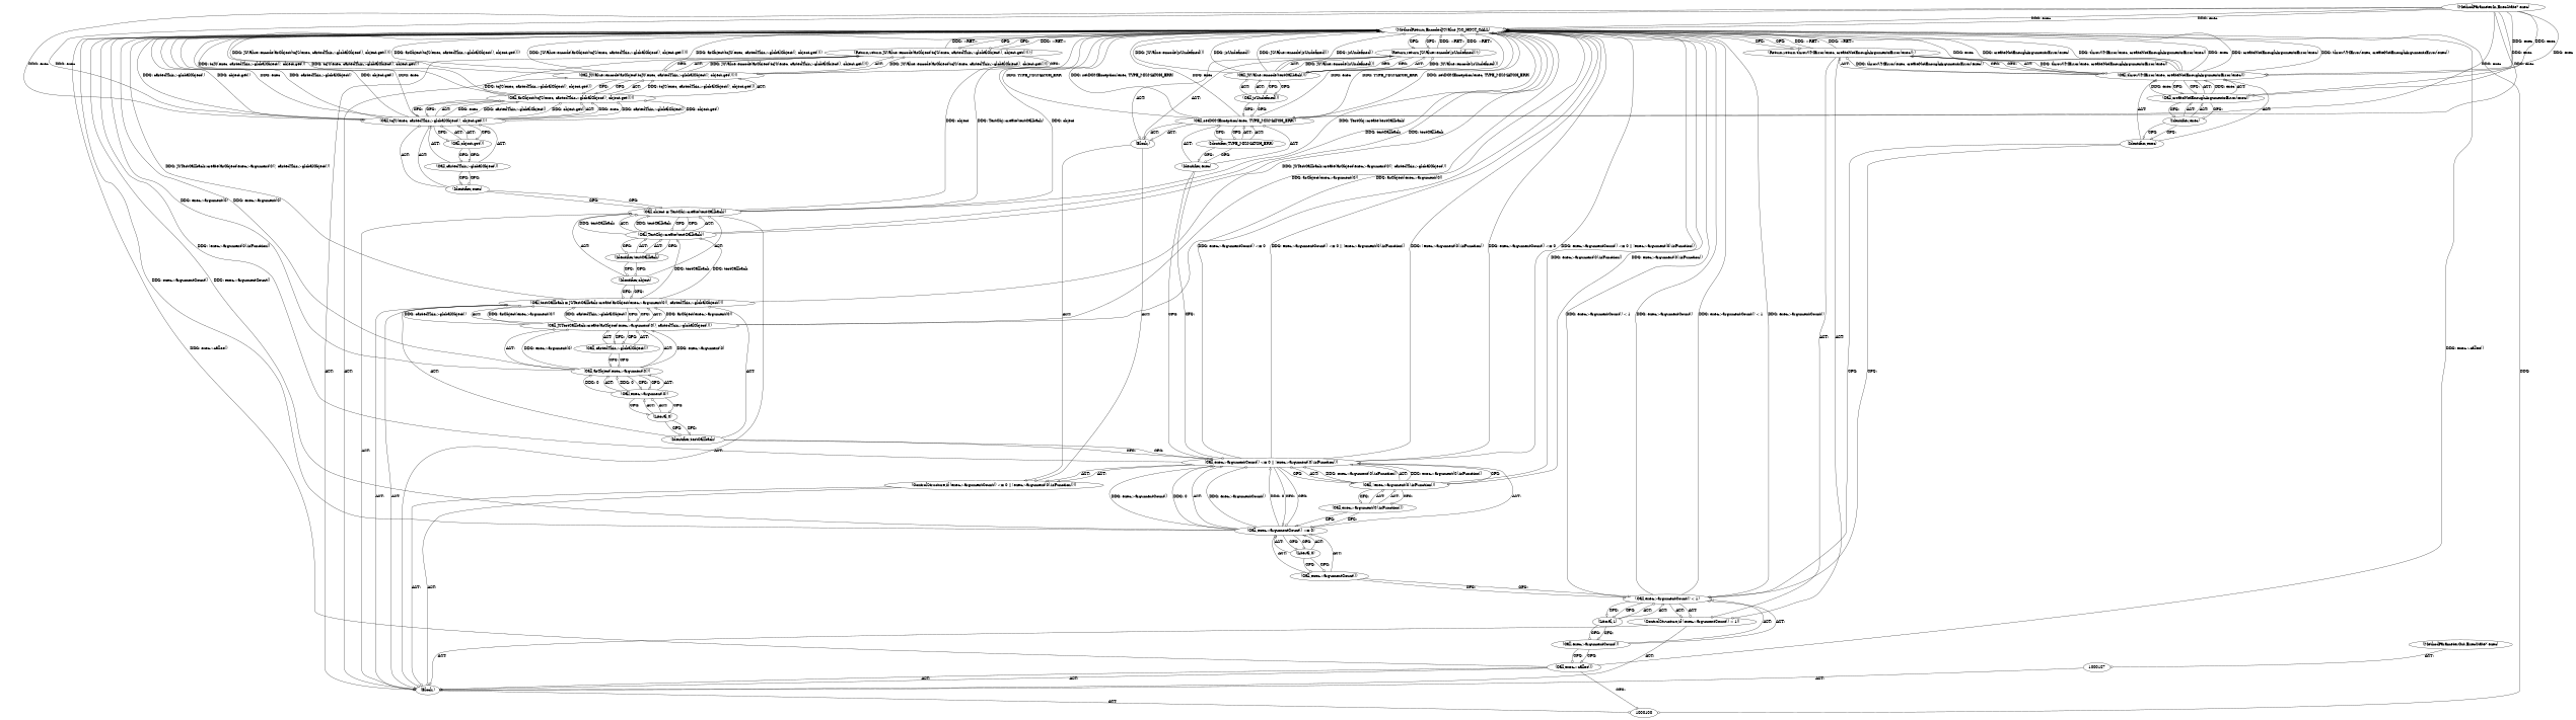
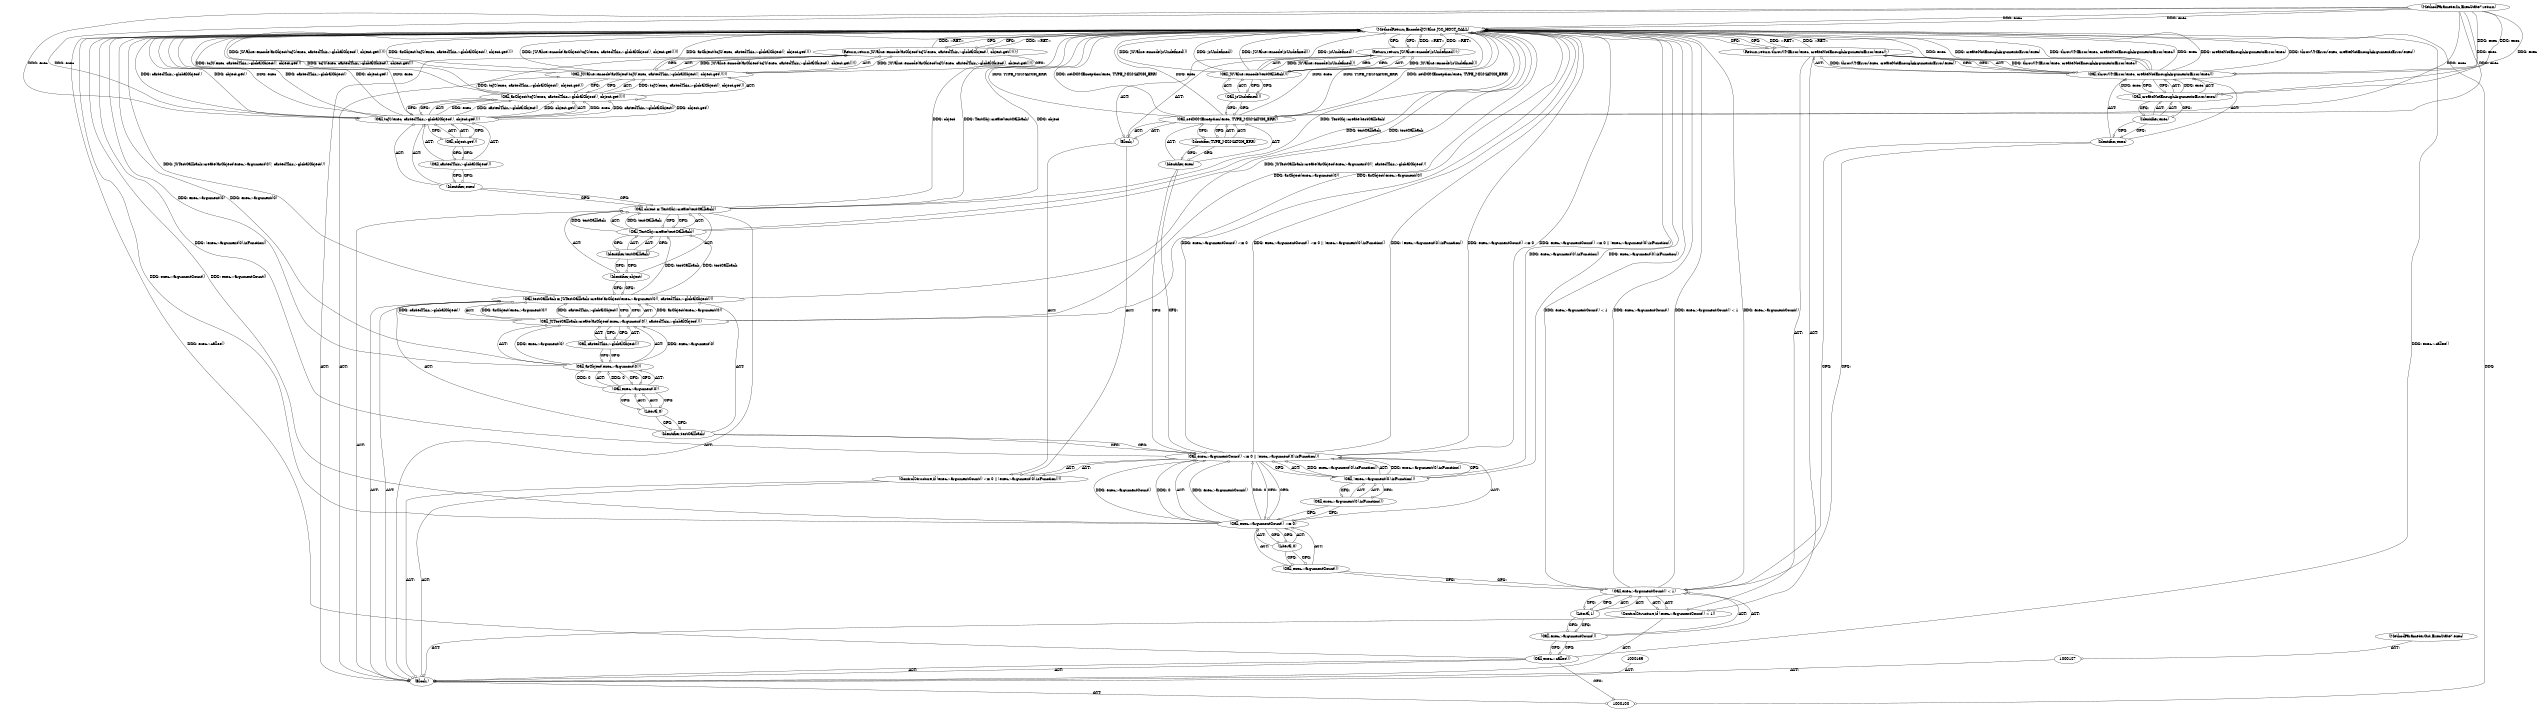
  digraph {
    edge [arrowhead=odot]
    n1 [label="(MethodReturn,EncodedJSValue JSC_HOST_CALL)"]
    n2 [label="(Return,return JSValue::encode(asObject(toJS(exec, castedThis->globalObject(), object.get())));)"]
    n3 [label="(Return,return throwVMError(exec, createNotEnoughArgumentsError(exec));)"]
    n4 [label="(Return,return JSValue::encode(jsUndefined());)"]
    1000100
    n6 [label="(Block,)"]
    n7 [label="(Call,JSValue::encode(asObject(toJS(exec, castedThis->globalObject(), object.get()))))"]
    n8 [label="(Call,throwVMError(exec, createNotEnoughArgumentsError(exec)))"]
    n9 [label="(ControlStructure,if (exec->argumentCount() < 1))"]
    n10 [label="(Block,)"]
    n11 [label="(Call,JSValue::encode(testCallback()))"]
-   n12 [label="(MethodParameterIn,ExecState* exec)"]
+   n12 [label="(MethodParameterIn,ExecState* return)"]
    n13 [label="(Call,toJS(exec, castedThis->globalObject(), object.get()))"]
    n14 [label="(Call,createNotEnoughArgumentsError(exec))"]
    n15 [label="(Call,setDOMException(exec, TYPE_MISMATCH_ERR))"]
    n16 [label="(Call,asObject(toJS(exec, castedThis->globalObject(), object.get())))"]
    n17 [label="(Call,object.get())"]
    n18 [label="(Identifier,exec)"]
    n19 [label="(Identifier,TYPE_MISMATCH_ERR)"]
    n20 [label="(MethodParameterOut,ExecState* exec)"]
    1000127
    n22 [label="(Call,testCallback = JSTestCallback::create(asObject(exec->argument(0)), castedThis->globalObject()))"]
    n23 [label="(Call,JSTestCallback::create(asObject(exec->argument(0)), castedThis->globalObject()))"]
    n24 [label="(Call,TestObj::create(testCallback))"]
    n25 [label="(Call,castedThis->globalObject())"]
    n26 [label="(Call,object = TestObj::create(testCallback))"]
    n27 [label="(Identifier,testCallback)"]
    n28 [label="(Identifier,testCallback)"]
    n29 [label="(Call,exec->argumentCount() <= 0 || !exec->argument(0).isFunction())"]
    n30 [label="(Call,exec->argumentCount() <= 0)"]
    n31 [label="(Call,!exec->argument(0).isFunction())"]
    n32 [label="(ControlStructure,if (exec->argumentCount() <= 0 || !exec->argument(0).isFunction()))"]
    n33 [label="(Call,asObject(exec->argument(0)))"]
    n34 [label="(Call,exec->argument(0))"]
    n35 [label="(Literal,0)"]
    n36 [label="(Identifier,object)"]
    n37 [label="(Call,castedThis->globalObject())"]
    n38 [label="(Identifier,exec)"]
    n39 [label="(Call,exec->callee())"]
    n40 [label="(Literal,1)"]
    n41 [label="(Call,exec->argumentCount() < 1)"]
    n42 [label="(Call,exec->argumentCount())"]
    n43 [label="(Identifier,exec)"]
    n44 [label="(Literal,0)"]
    n45 [label="(Call,exec->argumentCount())"]
    n46 [label="(Call,exec->argument(0).isFunction())"]
    n47 [label="(Identifier,exec)"]
    n48 [label="(Call,jsUndefined())"]
+   1000135
    n1 -> n2 [label="CFG: "]
    n1 -> n2 [label="CFG: "]
    n1 -> n3 [arrowhead=onormal label="CFG: "]
    n1 -> n3 [arrowhead=onormal label="CFG: "]
    n1 -> n4 [arrowhead=onormal label="CFG: "]
    n1 -> n4 [arrowhead=onormal label="CFG: "]
    n1 -> 1000100 [label="DDG: "]
    n2 -> n1 [label="DDG: <RET>"]
    n2 -> n1 [label="DDG: <RET>"]
    n2 -> n6 [label="AST: "]
    n2 -> n6 [label="AST: "]
    n2 -> n7 [label="CFG: "]
    n2 -> n7 [label="CFG: "]
    n3 -> n1 [label="DDG: <RET>"]
    n3 -> n1 [label="DDG: <RET>"]
    n3 -> n8 [label="CFG: "]
    n3 -> n8 [label="CFG: "]
    n3 -> n9 [label="AST: "]
    n3 -> n9 [label="AST: "]
    n4 -> n1 [arrowhead=onormal label="DDG: <RET>"]
    n4 -> n1 [label="DDG: <RET>"]
    n4 -> n10 [arrowhead=onormal label="AST: "]
    n4 -> n10 [label="AST: "]
    n4 -> n11 [label="CFG: "]
    n4 -> n11 [arrowhead=onormal label="CFG: "]
    n6 -> 1000100 [label="AST: "]
    n7 -> n1 [arrowhead=onormal label="DDG: asObject(toJS(exec, castedThis->globalObject(), object.get()))"]
    n7 -> n1 [arrowhead=onormal label="DDG: JSValue::encode(asObject(toJS(exec, castedThis->globalObject(), object.get())))"]
    n7 -> n1 [arrowhead=onormal label="DDG: asObject(toJS(exec, castedThis->globalObject(), object.get()))"]
    n7 -> n1 [label="DDG: JSValue::encode(asObject(toJS(exec, castedThis->globalObject(), object.get())))"]
    n7 -> n2 [arrowhead=onormal label="AST: "]
    n7 -> n2 [label="DDG: JSValue::encode(asObject(toJS(exec, castedThis->globalObject(), object.get())))"]
    n7 -> n2 [label="AST: "]
    n7 -> n2 [label="DDG: JSValue::encode(asObject(toJS(exec, castedThis->globalObject(), object.get())))"]
    n7 -> n16 [label="CFG: "]
    n7 -> n16 [arrowhead=onormal label="CFG: "]
    n8 -> n1 [label="DDG: exec"]
    n8 -> n1 [arrowhead=onormal label="DDG: createNotEnoughArgumentsError(exec)"]
    n8 -> n1 [arrowhead=onormal label="DDG: throwVMError(exec, createNotEnoughArgumentsError(exec))"]
    n8 -> n1 [label="DDG: exec"]
    n8 -> n1 [arrowhead=onormal label="DDG: createNotEnoughArgumentsError(exec)"]
    n8 -> n1 [arrowhead=onormal label="DDG: throwVMError(exec, createNotEnoughArgumentsError(exec))"]
    n8 -> n3 [arrowhead=onormal label="AST: "]
    n8 -> n3 [arrowhead=onormal label="DDG: throwVMError(exec, createNotEnoughArgumentsError(exec))"]
    n8 -> n3 [arrowhead=onormal label="AST: "]
    n8 -> n3 [label="DDG: throwVMError(exec, createNotEnoughArgumentsError(exec))"]
    n8 -> n14 [arrowhead=onormal label="CFG: "]
    n8 -> n14 [label="CFG: "]
    n9 -> n6 [arrowhead=onormal label="AST: "]
    n9 -> n6 [arrowhead=onormal label="AST: "]
    n10 -> n32 [arrowhead=onormal label="AST: "]
    n10 -> n32 [label="AST: "]
    n11 -> n1 [arrowhead=onormal label="DDG: JSValue::encode(jsUndefined())"]
    n11 -> n1 [label="DDG: jsUndefined()"]
    n11 -> n1 [arrowhead=onormal label="DDG: JSValue::encode(jsUndefined())"]
    n11 -> n1 [label="DDG: jsUndefined()"]
    n11 -> n4 [label="AST: "]
    n11 -> n4 [label="DDG: JSValue::encode(jsUndefined())"]
    n11 -> n4 [arrowhead=onormal label="AST: "]
    n11 -> n4 [arrowhead=onormal label="DDG: JSValue::encode(jsUndefined())"]
    n11 -> n48 [arrowhead=onormal label="CFG: "]
    n11 -> n48 [arrowhead=onormal label="CFG: "]
    n12 -> n1 [label="DDG: exec"]
    n12 -> n1 [arrowhead=onormal label="DDG: exec"]
    n12 -> n8 [label="DDG: exec"]
    n12 -> n8 [arrowhead=onormal label="DDG: exec"]
    n12 -> n13 [label="DDG: exec"]
    n12 -> n13 [arrowhead=onormal label="DDG: exec"]
    n12 -> n14 [label="DDG: exec"]
    n12 -> n14 [label="DDG: exec"]
    n12 -> n15 [label="DDG: exec"]
    n12 -> n15 [label="DDG: exec"]
    n13 -> n1 [label="DDG: object.get()"]
    n13 -> n1 [label="DDG: exec"]
    n13 -> n1 [arrowhead=onormal label="DDG: castedThis->globalObject()"]
    n13 -> n1 [arrowhead=onormal label="DDG: object.get()"]
    n13 -> n1 [arrowhead=onormal label="DDG: exec"]
    n13 -> n1 [arrowhead=onormal label="DDG: castedThis->globalObject()"]
    n13 -> n16 [label="AST: "]
    n13 -> n16 [arrowhead=onormal label="DDG: exec"]
    n13 -> n16 [arrowhead=onormal label="DDG: castedThis->globalObject()"]
    n13 -> n16 [label="DDG: object.get()"]
    n13 -> n16 [label="AST: "]
    n13 -> n16 [label="DDG: exec"]
    n13 -> n16 [label="DDG: castedThis->globalObject()"]
    n13 -> n16 [label="DDG: object.get()"]
    n13 -> n17 [label="CFG: "]
    n13 -> n17 [arrowhead=onormal label="CFG: "]
    n14 -> n8 [arrowhead=onormal label="AST: "]
    n14 -> n8 [arrowhead=onormal label="DDG: exec"]
    n14 -> n8 [arrowhead=onormal label="AST: "]
    n14 -> n8 [arrowhead=onormal label="DDG: exec"]
    n14 -> n18 [label="CFG: "]
    n14 -> n18 [label="CFG: "]
    n15 -> n1 [label="DDG: TYPE_MISMATCH_ERR"]
    n15 -> n1 [arrowhead=onormal label="DDG: setDOMException(exec, TYPE_MISMATCH_ERR)"]
    n15 -> n1 [label="DDG: exec"]
    n15 -> n1 [arrowhead=onormal label="DDG: TYPE_MISMATCH_ERR"]
    n15 -> n1 [arrowhead=onormal label="DDG: setDOMException(exec, TYPE_MISMATCH_ERR)"]
    n15 -> n1 [label="DDG: exec"]
    n15 -> n10 [arrowhead=onormal label="AST: "]
    n15 -> n10 [arrowhead=onormal label="AST: "]
    n15 -> n19 [label="CFG: "]
    n15 -> n19 [label="CFG: "]
    n16 -> n1 [label="DDG: toJS(exec, castedThis->globalObject(), object.get())"]
    n16 -> n1 [arrowhead=onormal label="DDG: toJS(exec, castedThis->globalObject(), object.get())"]
    n16 -> n7 [label="AST: "]
    n16 -> n7 [label="DDG: toJS(exec, castedThis->globalObject(), object.get())"]
    n16 -> n7 [arrowhead=onormal label="AST: "]
    n16 -> n7 [arrowhead=onormal label="DDG: toJS(exec, castedThis->globalObject(), object.get())"]
    n16 -> n13 [arrowhead=onormal label="CFG: "]
    n16 -> n13 [arrowhead=onormal label="CFG: "]
    n17 -> n13 [label="AST: "]
    n17 -> n13 [arrowhead=onormal label="AST: "]
    n17 -> n37 [label="CFG: "]
    n17 -> n37 [arrowhead=onormal label="CFG: "]
    n18 -> n14 [arrowhead=onormal label="AST: "]
    n18 -> n14 [arrowhead=onormal label="AST: "]
    n18 -> n43 [arrowhead=onormal label="CFG: "]
    n18 -> n43 [arrowhead=onormal label="CFG: "]
    n19 -> n15 [arrowhead=onormal label="AST: "]
    n19 -> n15 [label="AST: "]
    n19 -> n47 [label="CFG: "]
    n19 -> n47 [arrowhead=onormal label="CFG: "]
    n20 -> 1000127 [label="AST: "]
    1000127 -> n6 [label="AST: "]
    n22 -> n1 [arrowhead=onormal label="DDG: JSTestCallback::create(asObject(exec->argument(0)), castedThis->globalObject())"]
    n22 -> n1 [label="DDG: JSTestCallback::create(asObject(exec->argument(0)), castedThis->globalObject())"]
    n22 -> n6 [arrowhead=onormal label="AST: "]
    n22 -> n6 [arrowhead=onormal label="AST: "]
    n22 -> n23 [label="CFG: "]
    n22 -> n23 [arrowhead=onormal label="CFG: "]
    n22 -> n24 [arrowhead=onormal label="DDG: testCallback"]
    n22 -> n24 [label="DDG: testCallback"]
    n23 -> n1 [label="DDG: asObject(exec->argument(0))"]
    n23 -> n1 [arrowhead=onormal label="DDG: asObject(exec->argument(0))"]
    n23 -> n22 [arrowhead=onormal label="AST: "]
    n23 -> n22 [arrowhead=onormal label="DDG: asObject(exec->argument(0))"]
    n23 -> n22 [label="DDG: castedThis->globalObject()"]
    n23 -> n22 [label="AST: "]
    n23 -> n22 [label="DDG: asObject(exec->argument(0))"]
    n23 -> n22 [arrowhead=onormal label="DDG: castedThis->globalObject()"]
    n23 -> n25 [arrowhead=onormal label="CFG: "]
    n23 -> n25 [arrowhead=onormal label="CFG: "]
    n24 -> n1 [label="DDG: testCallback"]
    n24 -> n1 [label="DDG: testCallback"]
    n24 -> n26 [label="AST: "]
    n24 -> n26 [arrowhead=onormal label="DDG: testCallback"]
    n24 -> n26 [arrowhead=onormal label="AST: "]
    n24 -> n26 [arrowhead=onormal label="DDG: testCallback"]
    n24 -> n27 [label="CFG: "]
    n24 -> n27 [label="CFG: "]
    n25 -> n23 [label="AST: "]
    n25 -> n23 [label="AST: "]
    n25 -> n33 [arrowhead=onormal label="CFG: "]
    n25 -> n33 [label="CFG: "]
    n26 -> n1 [arrowhead=onormal label="DDG: TestObj::create(testCallback)"]
    n26 -> n1 [arrowhead=onormal label="DDG: object"]
    n26 -> n1 [arrowhead=onormal label="DDG: TestObj::create(testCallback)"]
    n26 -> n1 [label="DDG: object"]
    n26 -> n6 [label="AST: "]
    n26 -> n6 [label="AST: "]
    n26 -> n24 [label="CFG: "]
    n26 -> n24 [label="CFG: "]
    n27 -> n24 [arrowhead=onormal label="AST: "]
    n27 -> n24 [arrowhead=onormal label="AST: "]
    n27 -> n36 [label="CFG: "]
    n27 -> n36 [label="CFG: "]
    n28 -> n22 [arrowhead=onormal label="AST: "]
    n28 -> n22 [label="AST: "]
    n28 -> n29 [label="CFG: "]
    n28 -> n29 [label="CFG: "]
    n29 -> n1 [arrowhead=onormal label="DDG: exec->argumentCount() <= 0 || !exec->argument(0).isFunction()"]
    n29 -> n1 [arrowhead=onormal label="DDG: !exec->argument(0).isFunction()"]
    n29 -> n1 [arrowhead=onormal label="DDG: exec->argumentCount() <= 0"]
    n29 -> n1 [label="DDG: exec->argumentCount() <= 0 || !exec->argument(0).isFunction()"]
    n29 -> n1 [arrowhead=onormal label="DDG: !exec->argument(0).isFunction()"]
    n29 -> n1 [arrowhead=onormal label="DDG: exec->argumentCount() <= 0"]
    n29 -> n30 [arrowhead=onormal label="CFG: "]
    n29 -> n30 [label="CFG: "]
    n29 -> n31 [label="CFG: "]
    n29 -> n31 [arrowhead=onormal label="CFG: "]
    n29 -> n32 [arrowhead=onormal label="AST: "]
    n29 -> n32 [arrowhead=onormal label="AST: "]
    n30 -> n1 [arrowhead=onormal label="DDG: exec->argumentCount()"]
    n30 -> n1 [arrowhead=onormal label="DDG: exec->argumentCount()"]
    n30 -> n29 [label="AST: "]
    n30 -> n29 [arrowhead=onormal label="DDG: exec->argumentCount()"]
    n30 -> n29 [label="DDG: 0"]
    n30 -> n29 [arrowhead=onormal label="AST: "]
    n30 -> n29 [label="DDG: exec->argumentCount()"]
    n30 -> n29 [arrowhead=onormal label="DDG: 0"]
    n30 -> n44 [label="CFG: "]
    n30 -> n44 [label="CFG: "]
    n31 -> n1 [label="DDG: exec->argument(0).isFunction()"]
    n31 -> n1 [label="DDG: exec->argument(0).isFunction()"]
    n31 -> n29 [label="AST: "]
    n31 -> n29 [arrowhead=onormal label="DDG: exec->argument(0).isFunction()"]
    n31 -> n29 [arrowhead=onormal label="AST: "]
    n31 -> n29 [arrowhead=onormal label="DDG: exec->argument(0).isFunction()"]
    n31 -> n46 [label="CFG: "]
    n31 -> n46 [arrowhead=onormal label="CFG: "]
    n32 -> n6 [label="AST: "]
    n32 -> n6 [label="AST: "]
    n33 -> n1 [arrowhead=onormal label="DDG: exec->argument(0)"]
    n33 -> n1 [label="DDG: exec->argument(0)"]
    n33 -> n23 [arrowhead=onormal label="AST: "]
    n33 -> n23 [arrowhead=onormal label="DDG: exec->argument(0)"]
    n33 -> n23 [label="AST: "]
    n33 -> n23 [label="DDG: exec->argument(0)"]
    n33 -> n34 [arrowhead=onormal label="CFG: "]
    n33 -> n34 [arrowhead=onormal label="CFG: "]
    n34 -> n33 [arrowhead=onormal label="AST: "]
    n34 -> n33 [label="DDG: 0"]
    n34 -> n33 [label="AST: "]
    n34 -> n33 [arrowhead=onormal label="DDG: 0"]
    n34 -> n35 [label="CFG: "]
    n34 -> n35 [arrowhead=onormal label="CFG: "]
    n35 -> n28 [label="CFG: "]
    n35 -> n28 [arrowhead=onormal label="CFG: "]
    n35 -> n34 [arrowhead=onormal label="AST: "]
    n35 -> n34 [label="AST: "]
    n36 -> n22 [label="CFG: "]
    n36 -> n22 [arrowhead=onormal label="CFG: "]
    n36 -> n26 [label="AST: "]
    n36 -> n26 [label="AST: "]
    n37 -> n13 [label="AST: "]
    n37 -> n13 [label="AST: "]
    n37 -> n38 [arrowhead=onormal label="CFG: "]
    n37 -> n38 [label="CFG: "]
    n38 -> n13 [label="AST: "]
    n38 -> n13 [label="AST: "]
    n38 -> n26 [arrowhead=onormal label="CFG: "]
    n38 -> n26 [label="CFG: "]
    n39 -> n1 [arrowhead=onormal label="DDG: exec->callee()"]
    n39 -> n1 [arrowhead=onormal label="DDG: exec->callee()"]
-   n39 -> 1000100 [label="CFG: "]
+   n39 -> 1000100 [arrowhead=onormal label="CFG: "]
    n39 -> n6 [label="AST: "]
    n39 -> n6 [label="AST: "]
    n40 -> n41 [label="AST: "]
    n40 -> n41 [label="AST: "]
    n40 -> n42 [label="CFG: "]
    n40 -> n42 [arrowhead=onormal label="CFG: "]
    n41 -> n1 [arrowhead=onormal label="DDG: exec->argumentCount() < 1"]
    n41 -> n1 [arrowhead=onormal label="DDG: exec->argumentCount()"]
    n41 -> n1 [arrowhead=onormal label="DDG: exec->argumentCount() < 1"]
    n41 -> n1 [arrowhead=onormal label="DDG: exec->argumentCount()"]
    n41 -> n9 [arrowhead=onormal label="AST: "]
    n41 -> n9 [label="AST: "]
    n41 -> n40 [arrowhead=onormal label="CFG: "]
    n41 -> n40 [label="CFG: "]
    n42 -> n39 [arrowhead=onormal label="CFG: "]
    n42 -> n39 [label="CFG: "]
    n42 -> n41 [arrowhead=onormal label="AST: "]
    n42 -> n41 [arrowhead=onormal label="AST: "]
    n43 -> n8 [label="AST: "]
    n43 -> n8 [label="AST: "]
    n43 -> n41 [label="CFG: "]
    n43 -> n41 [arrowhead=onormal label="CFG: "]
    n44 -> n30 [arrowhead=onormal label="AST: "]
    n44 -> n30 [arrowhead=onormal label="AST: "]
    n44 -> n45 [label="CFG: "]
    n44 -> n45 [label="CFG: "]
    n45 -> n30 [label="AST: "]
    n45 -> n30 [label="AST: "]
    n45 -> n41 [arrowhead=onormal label="CFG: "]
    n45 -> n41 [label="CFG: "]
    n46 -> n30 [label="CFG: "]
    n46 -> n30 [arrowhead=onormal label="CFG: "]
    n46 -> n31 [arrowhead=onormal label="AST: "]
    n46 -> n31 [label="AST: "]
    n47 -> n15 [label="AST: "]
    n47 -> n15 [label="AST: "]
    n47 -> n29 [label="CFG: "]
    n47 -> n29 [label="CFG: "]
    n48 -> n11 [label="AST: "]
    n48 -> n11 [label="AST: "]
    n48 -> n15 [arrowhead=onormal label="CFG: "]
    n48 -> n15 [label="CFG: "]
+   1000135 -> n6 [label="AST: "]
  }
